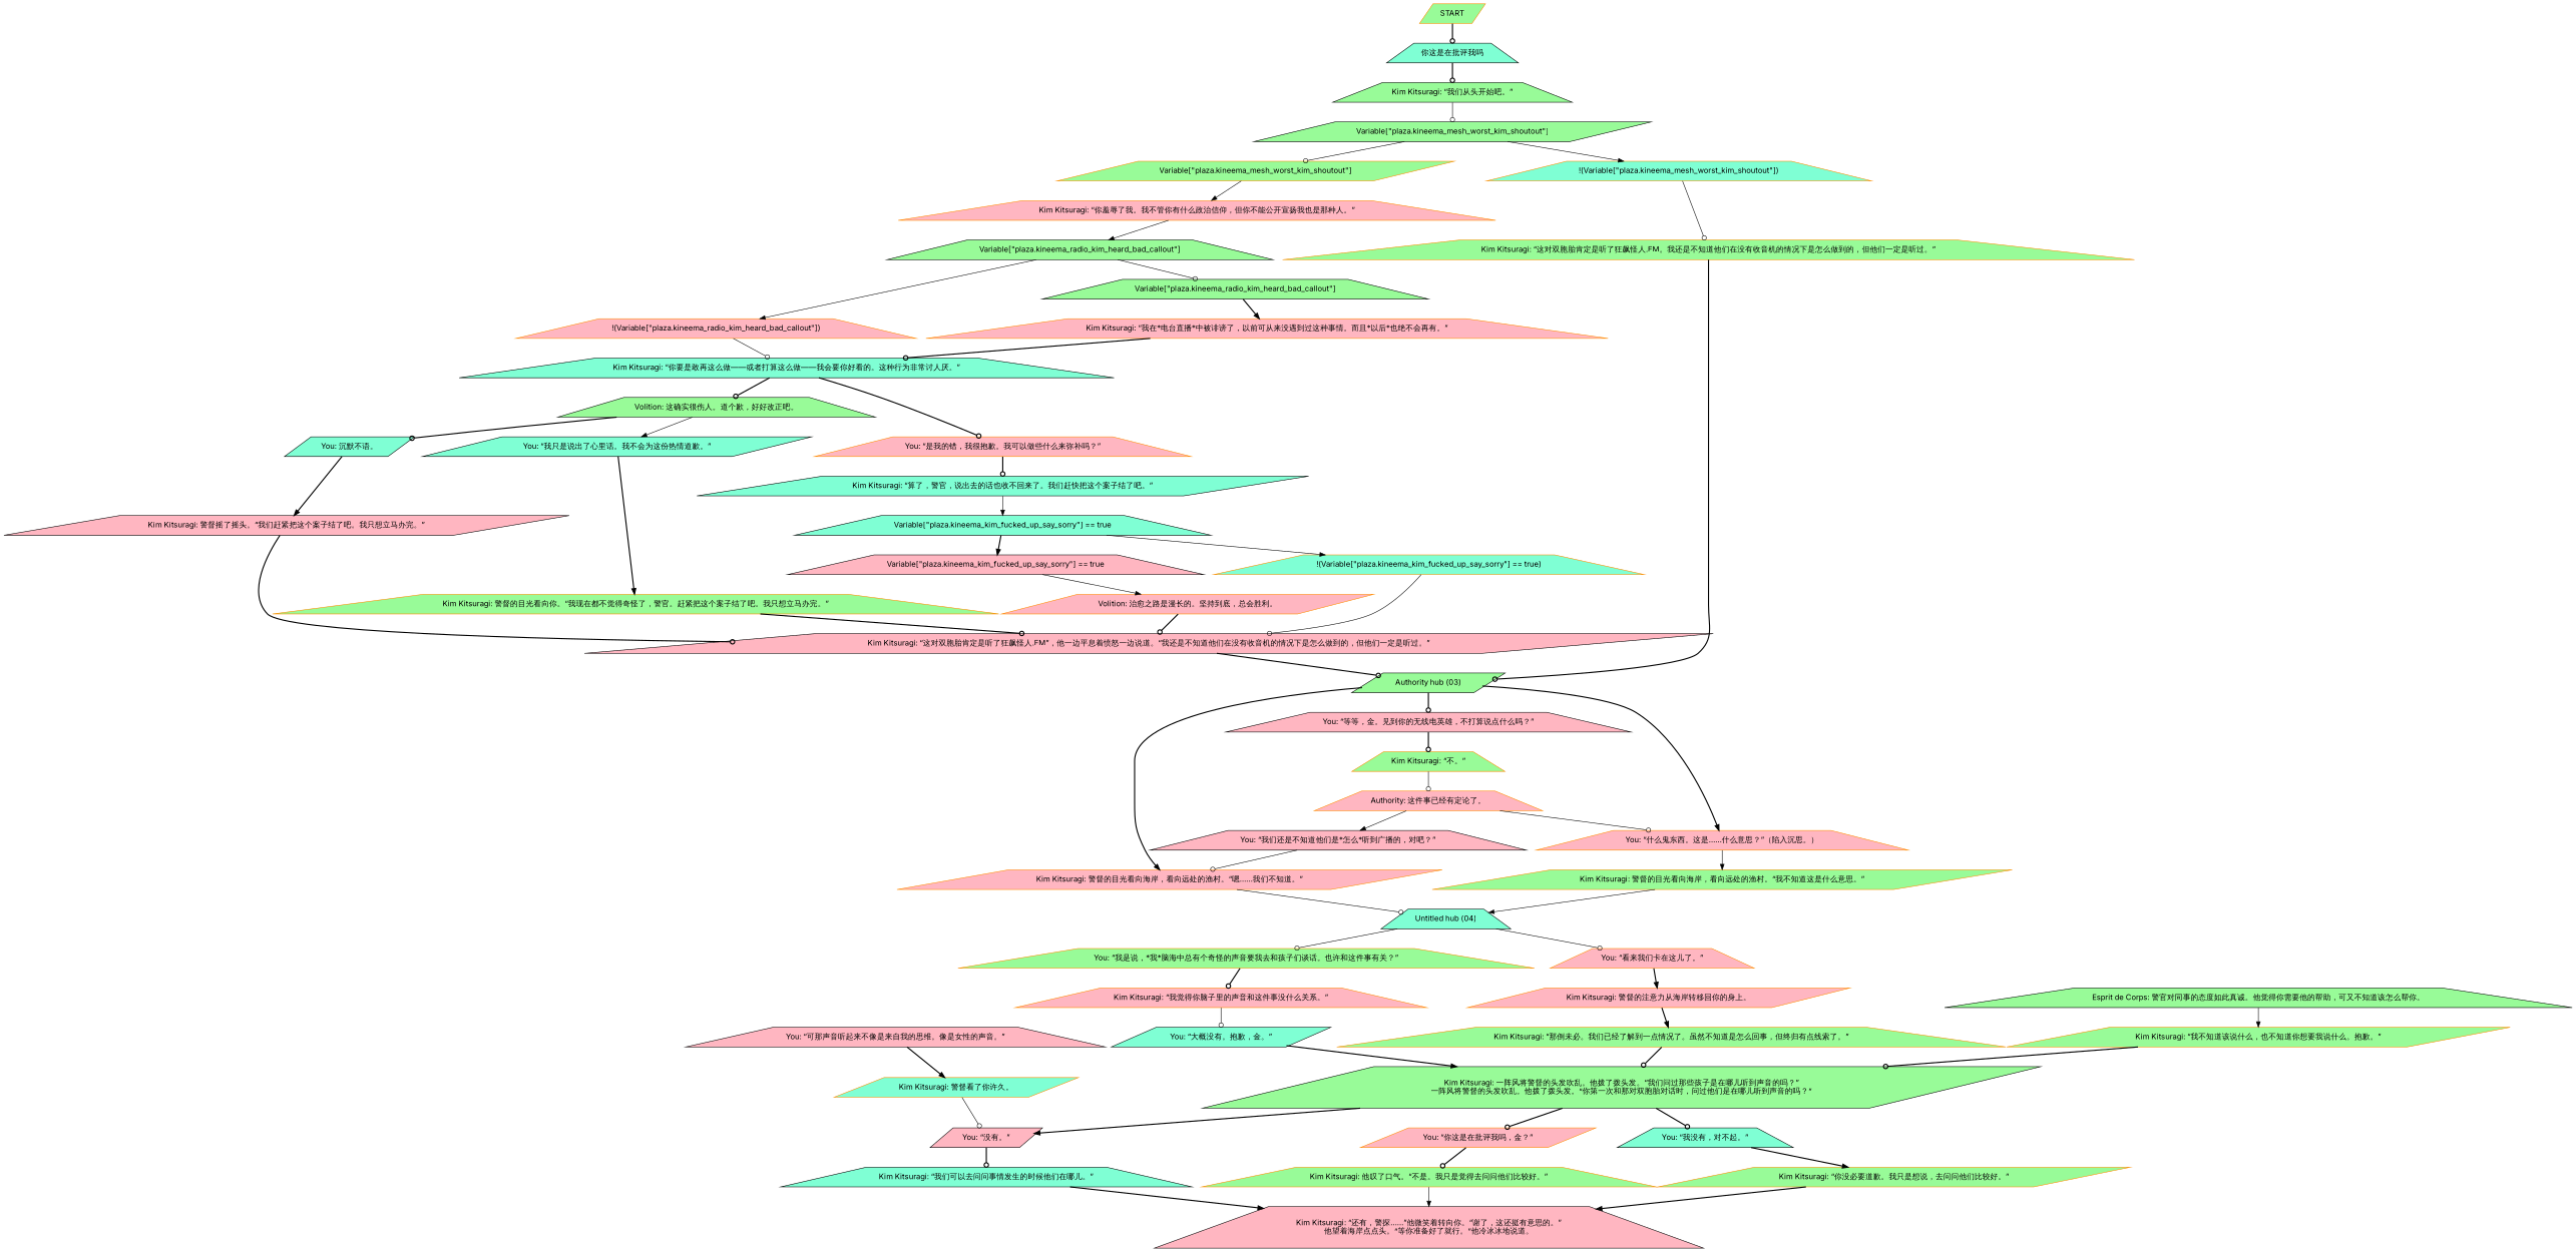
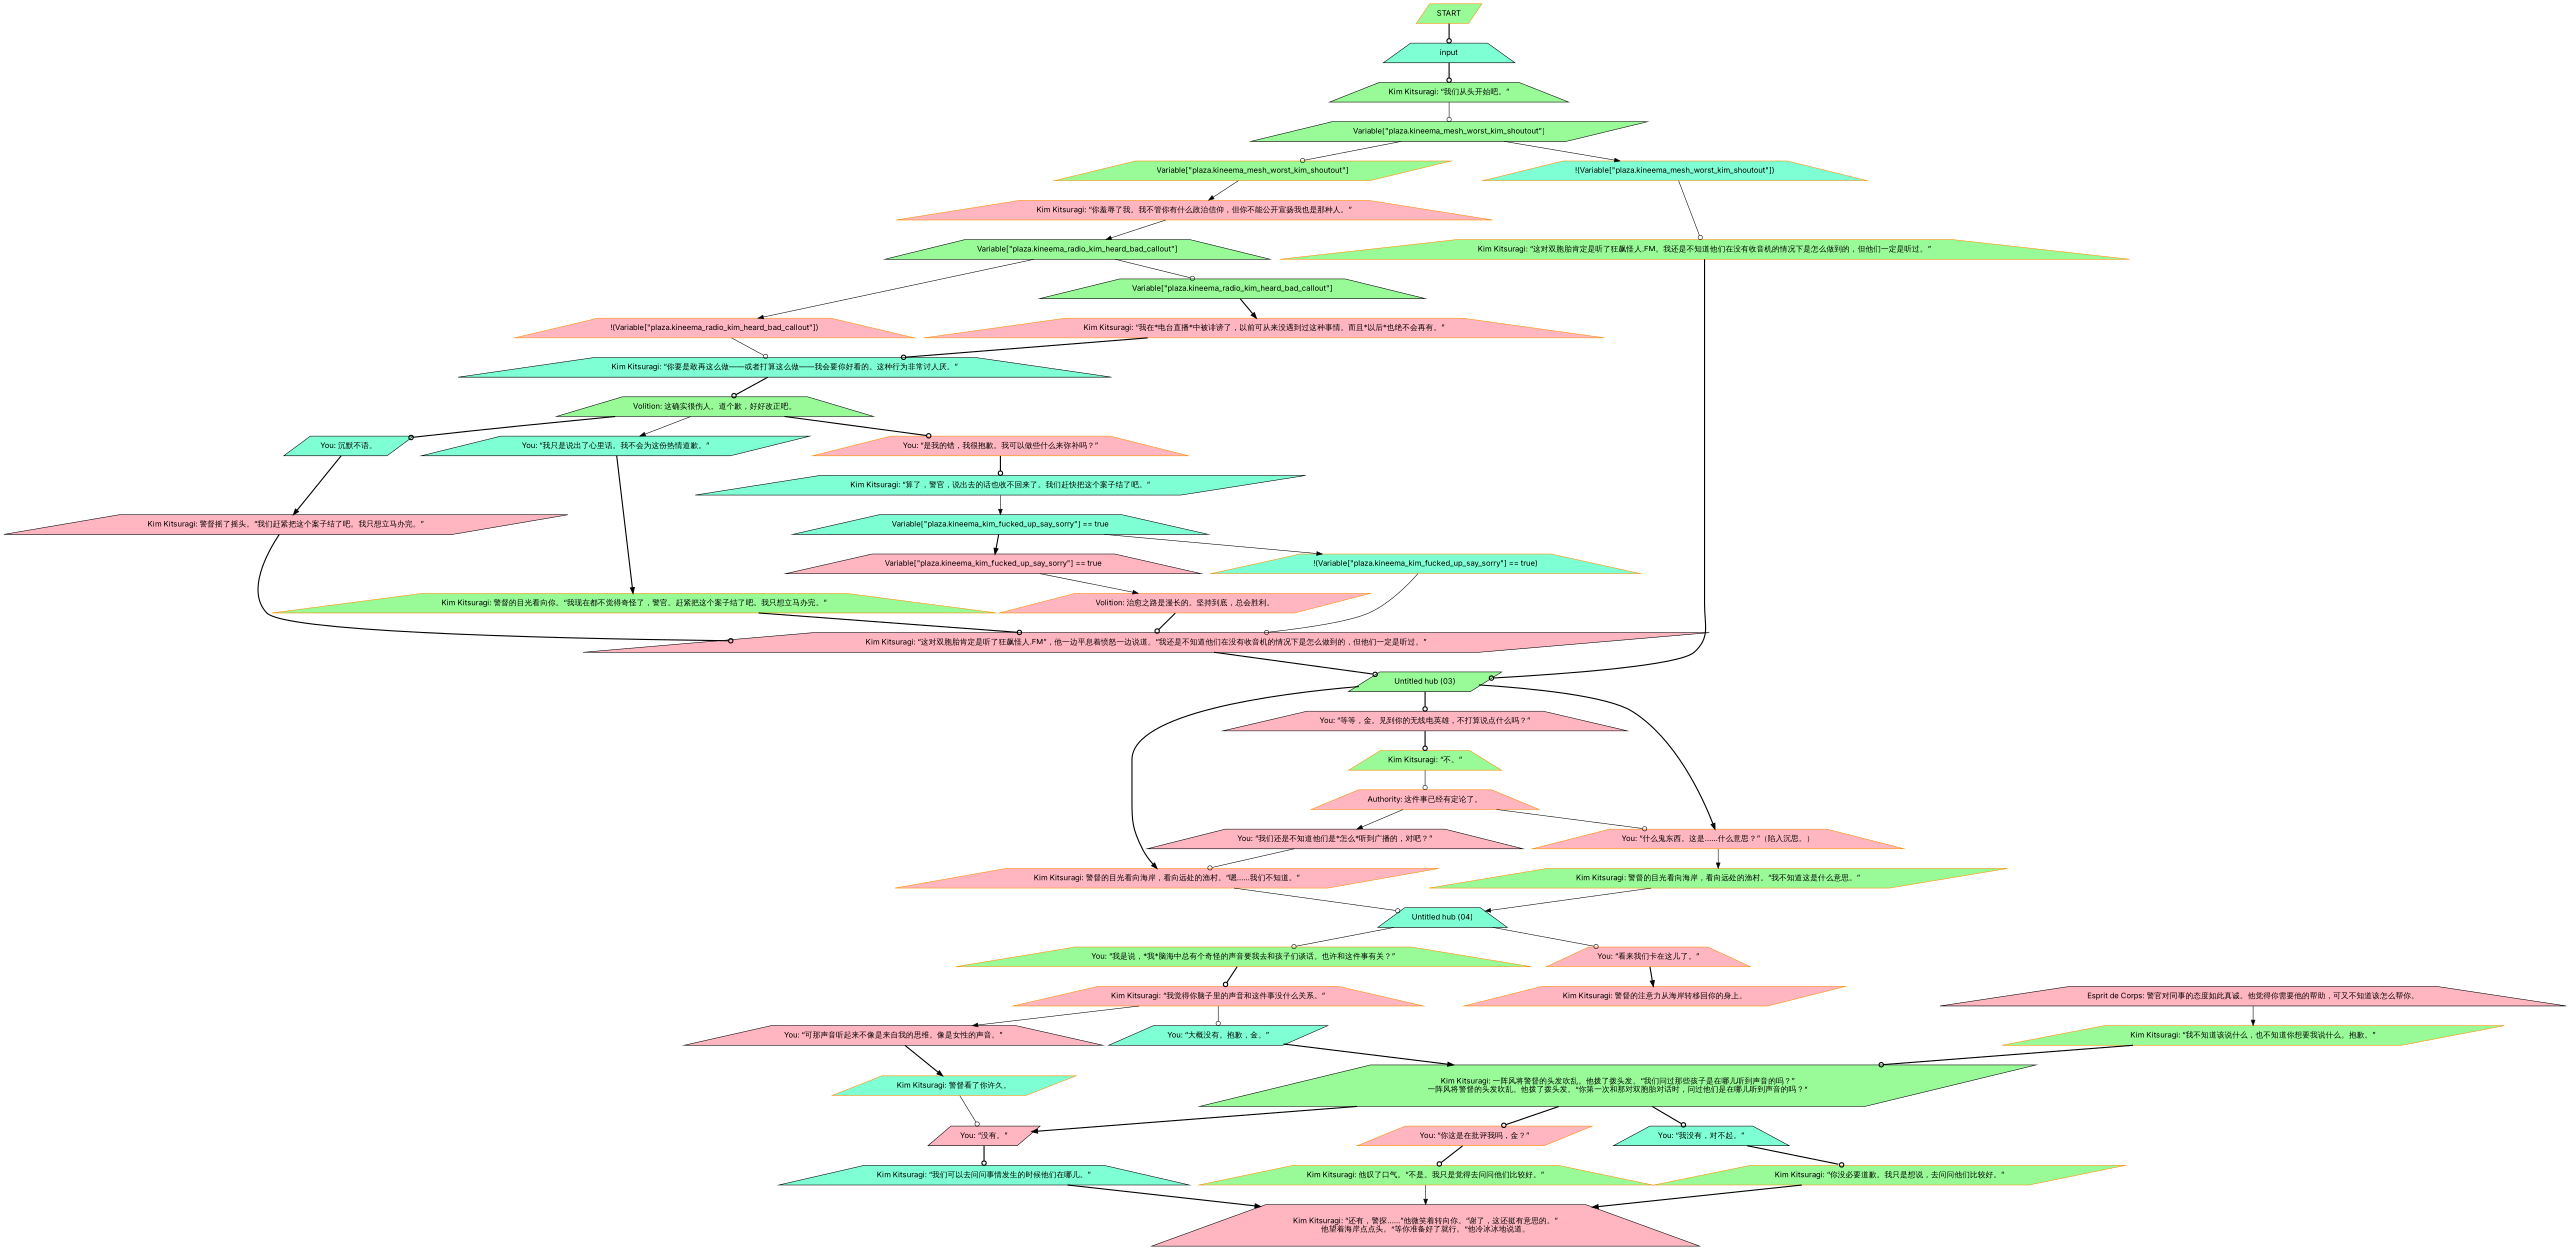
  digraph {
    fontname=Inter
    node [color=darkorange fillcolor=lightpink fontname=Inter shape=trapezium style=filled]
    edge [arrowhead=odot fontname=Inter style=bold]
    n1 [fillcolor=palegreen label=START shape=parallelogram]
-   n2 [color=black fillcolor=aquamarine label="你这是在批评我吗"]
+   n2 [color=black fillcolor=aquamarine label=input]
    n3 [color=black fillcolor=palegreen label="Kim Kitsuragi: “我们从头开始吧。”"]
    n4 [color=black fillcolor=palegreen label="Variable[\"plaza.kineema_mesh_worst_kim_shoutout\"]" shape=parallelogram]
    n5 [label="Authority: 这件事已经有定论了。"]
    n6 [color=black label="You: “我们还是不知道他们是*怎么*听到广播的，对吧？”"]
    n7 [label="You: “什么鬼东西。这是……什么意思？”（陷入沉思。）"]
    n8 [label="Kim Kitsuragi: 警督的目光看向海岸，看向远处的渔村。“嗯……我们不知道。”" shape=parallelogram]
    n9 [fillcolor=palegreen label="Kim Kitsuragi: 警督的目光看向海岸，看向远处的渔村。“我不知道这是什么意思。”" shape=parallelogram]
    n10 [fillcolor=palegreen label="Kim Kitsuragi: “我不知道该说什么，也不知道你想要我说什么。抱歉。”" shape=parallelogram]
    n11 [color=black fillcolor=palegreen label="Kim Kitsuragi: 一阵风将警督的头发吹乱。他拨了拨头发。“我们问过那些孩子是在哪儿听到声音的吗？”\n一阵风将警督的头发吹乱。他拨了拨头发。“你第一次和那对双胞胎对话时，问过他们是在哪儿听到声音的吗？”" shape=parallelogram]
    n12 [color=black fillcolor=aquamarine label="You: “我没有，对不起。”"]
    n13 [color=black label="You: “没有。”" shape=parallelogram]
    n14 [label="You: “你这是在批评我吗，金？”" shape=parallelogram]
    n15 [color=black fillcolor=aquamarine label="Kim Kitsuragi: “我们可以去问问事情发生的时候他们在哪儿。”"]
    n16 [color=black label="Kim Kitsuragi: “还有，警探……”他微笑着转向你。“谢了，这还挺有意思的。”\n他望着海岸点点头。“等你准备好了就行。”他冷冰冰地说道。"]
    n17 [fillcolor=palegreen label="You: “我是说，*我*脑海中总有个奇怪的声音要我去和孩子们谈话。也许和这件事有关？”"]
    n18 [label="Kim Kitsuragi: “我觉得你脑子里的声音和这件事没什么关系。”"]
    n19 [color=black label="You: “可那声音听起来不像是来自我的思维。像是女性的声音。”"]
    n20 [color=black fillcolor=aquamarine label="You: “大概没有。抱歉，金。”" shape=parallelogram]
    n21 [fillcolor=palegreen label="Kim Kitsuragi: “你没必要道歉。我只是想说，去问问他们比较好。”" shape=parallelogram]
    n22 [fillcolor=palegreen label="Variable[\"plaza.kineema_mesh_worst_kim_shoutout\"]" shape=parallelogram]
    n23 [fillcolor=aquamarine label="!(Variable[\"plaza.kineema_mesh_worst_kim_shoutout\"])"]
    n24 [color=black label="Kim Kitsuragi: 警督摇了摇头。“我们赶紧把这个案子结了吧。我只想立马办完。”" shape=parallelogram]
    n25 [color=black label="Kim Kitsuragi: “这对双胞胎肯定是听了狂飙怪人.FM”，他一边平息着愤怒一边说道。“我还是不知道他们在没有收音机的情况下是怎么做到的，但他们一定是听过。”" shape=parallelogram]
-   n26 [color=black fillcolor=palegreen label="Authority hub (03)" shape=parallelogram]
+   n26 [color=black fillcolor=palegreen label="Untitled hub (03)" shape=parallelogram]
    n27 [label="Volition: 治愈之路是漫长的。坚持到底，总会胜利。" shape=parallelogram]
    n28 [color=black label="You: “等等，金。见到你的无线电英雄，不打算说点什么吗？”"]
    n29 [fillcolor=palegreen label="Kim Kitsuragi: “不。”"]
    n30 [color=black fillcolor=aquamarine label="Untitled hub (04)"]
    n31 [label="You: “看来我们卡在这儿了。”"]
    n32 [fillcolor=aquamarine label="Kim Kitsuragi: 警督看了你许久。" shape=parallelogram]
    n33 [label="Kim Kitsuragi: “你羞辱了我。我不管你有什么政治信仰，但你不能公开宣扬我也是那种人。”"]
    n34 [fillcolor=palegreen label="Kim Kitsuragi: “这对双胞胎肯定是听了狂飙怪人.FM。我还是不知道他们在没有收音机的情况下是怎么做到的，但他们一定是听过。”"]
    n35 [color=black fillcolor=palegreen label="Variable[\"plaza.kineema_radio_kim_heard_bad_callout\"]"]
-   n36 [fillcolor=palegreen label="Kim Kitsuragi: “那倒未必。我们已经了解到一点情况了。虽然不知道是怎么回事，但终归有点线索了。”"]
    n37 [color=black fillcolor=palegreen label="Variable[\"plaza.kineema_radio_kim_heard_bad_callout\"]"]
    n38 [label="!(Variable[\"plaza.kineema_radio_kim_heard_bad_callout\"])"]
    n39 [label="Kim Kitsuragi: 警督的注意力从海岸转移回你的身上。" shape=parallelogram]
    n40 [color=black fillcolor=aquamarine label="Kim Kitsuragi: “你要是敢再这么做——或者打算这么做——我会要你好看的。这种行为非常讨人厌。”"]
    n41 [color=black fillcolor=palegreen label="Volition: 这确实很伤人。道个歉，好好改正吧。"]
    n42 [color=black fillcolor=aquamarine label="You: 沉默不语。" shape=parallelogram]
    n43 [color=black fillcolor=aquamarine label="You: “我只是说出了心里话。我不会为这份热情道歉。”" shape=parallelogram]
    n44 [label="You: “是我的错，我很抱歉。我可以做些什么来弥补吗？”"]
    n45 [fillcolor=palegreen label="Kim Kitsuragi: 他叹了口气。“不是。我只是觉得去问问他们比较好。”"]
    n46 [fillcolor=palegreen label="Kim Kitsuragi: 警督的目光看向你。“我现在都不觉得奇怪了，警官。赶紧把这个案子结了吧。我只想立马办完。”"]
    n47 [color=black fillcolor=aquamarine label="Kim Kitsuragi: “算了，警官，说出去的话也收不回来了。我们赶快把这个案子结了吧。”" shape=parallelogram]
    n48 [label="Kim Kitsuragi: “我在*电台直播*中被诽谤了，以前可从来没遇到过这种事情。而且*以后*也绝不会再有。”"]
    n49 [color=black fillcolor=aquamarine label="Variable[\"plaza.kineema_kim_fucked_up_say_sorry\"] == true"]
    n50 [color=black label="Variable[\"plaza.kineema_kim_fucked_up_say_sorry\"] == true"]
    n51 [fillcolor=aquamarine label="!(Variable[\"plaza.kineema_kim_fucked_up_say_sorry\"] == true)"]
-   n52 [color=black fillcolor=palegreen label="Esprit de Corps: 警官对同事的态度如此真诚。他觉得你需要他的帮助，可又不知道该怎么帮你。"]
+   n52 [color=black label="Esprit de Corps: 警官对同事的态度如此真诚。他觉得你需要他的帮助，可又不知道该怎么帮你。"]
    n1 -> n2
    n2 -> n3
    n3 -> n4 [style=solid]
    n4 -> n22 [style=solid]
    n4 -> n23 [arrowhead=normal style=solid]
    n5 -> n6 [arrowhead=normal style=solid]
    n5 -> n7 [style=solid]
    n6 -> n8 [style=solid]
    n7 -> n9 [arrowhead=normal style=solid]
    n8 -> n30 [style=solid]
    n9 -> n30 [arrowhead=normal style=solid]
    n10 -> n11
    n11 -> n12
    n11 -> n13 [arrowhead=normal]
    n11 -> n14
-   n12 -> n21 [arrowhead=normal]
+   n12 -> n21
    n13 -> n15
    n14 -> n45
    n15 -> n16 [arrowhead=normal]
    n17 -> n18
+   n18 -> n19 [arrowhead=normal style=solid]
    n18 -> n20 [style=solid]
    n19 -> n32 [arrowhead=normal]
    n20 -> n11 [arrowhead=normal]
    n21 -> n16 [arrowhead=normal]
    n22 -> n33 [arrowhead=normal style=solid]
    n23 -> n34 [style=solid]
    n24 -> n25
    n25 -> n26
    n26 -> n7 [arrowhead=normal]
    n26 -> n8 [arrowhead=normal]
    n26 -> n28
    n27 -> n25
    n28 -> n29
    n29 -> n5 [style=solid]
    n30 -> n17 [style=solid]
    n30 -> n31 [style=solid]
    n31 -> n39 [arrowhead=normal]
    n32 -> n13 [style=solid]
    n33 -> n35 [arrowhead=normal style=solid]
    n34 -> n26
    n35 -> n37 [style=solid]
    n35 -> n38 [arrowhead=normal style=solid]
-   n36 -> n11
    n37 -> n48 [arrowhead=normal]
    n38 -> n40 [style=solid]
-   n39 -> n36 [arrowhead=normal]
    n40 -> n41
    n41 -> n42
    n41 -> n43 [arrowhead=normal style=solid]
-   n40 -> n44
+   n41 -> n44
    n42 -> n24 [arrowhead=normal]
    n43 -> n46 [arrowhead=normal]
    n44 -> n47
    n45 -> n16 [arrowhead=normal style=solid]
    n46 -> n25
    n47 -> n49 [arrowhead=normal style=solid]
    n48 -> n40
    n49 -> n50 [arrowhead=normal]
    n49 -> n51 [arrowhead=normal style=solid]
    n50 -> n27 [arrowhead=normal style=solid]
    n51 -> n25 [style=solid]
    n52 -> n10 [arrowhead=normal style=solid]
  }
